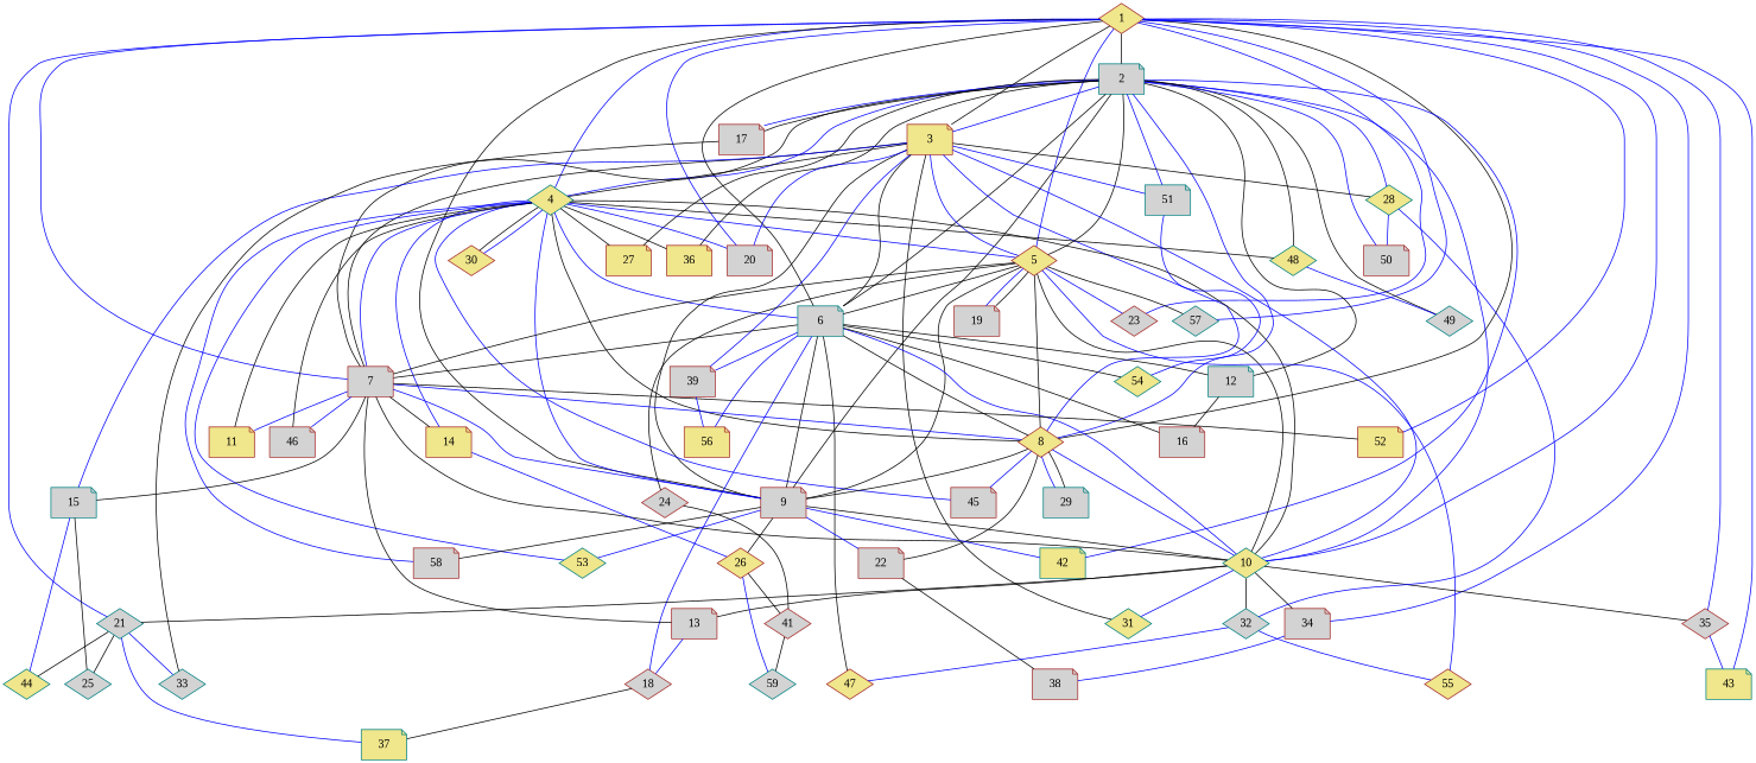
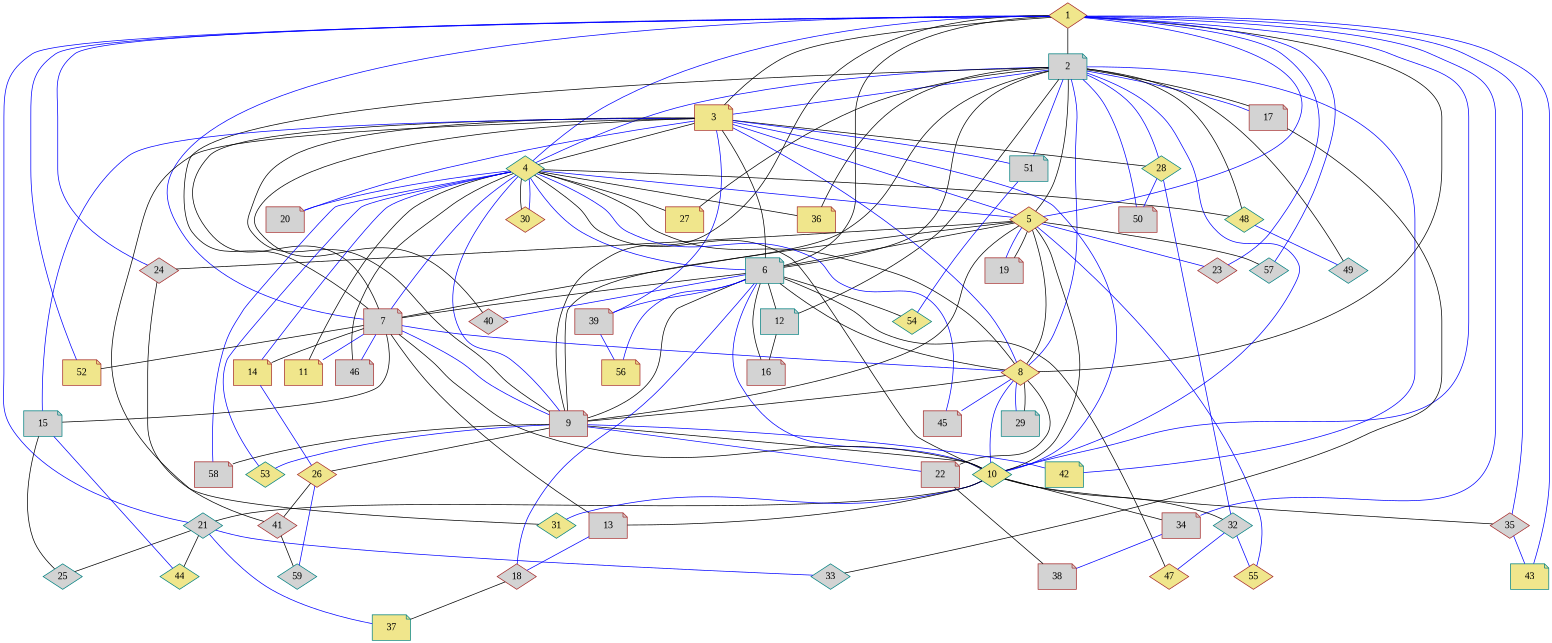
  graph {
    fontname="Liberation Serif"
    node [color=brown fillcolor=lightgrey fontname="Liberation Serif" shape=note style=filled]
    edge [color=blue fontname="Liberation Serif"]
    1 [fillcolor=khaki shape=diamond]
    2 [color=teal]
    3 [fillcolor=khaki]
    4 [color=teal fillcolor=khaki shape=diamond]
    5 [fillcolor=khaki shape=diamond]
    6 [color=teal]
    7
    8 [fillcolor=khaki shape=diamond]
    9
    10 [color=teal fillcolor=khaki shape=diamond]
    21 [color=teal shape=diamond]
    23 [shape=diamond]
    24 [shape=diamond]
    34
    35 [shape=diamond]
    43 [color=teal fillcolor=khaki]
    52 [fillcolor=khaki]
    57 [color=teal shape=diamond]
    12 [color=teal]
    17
    27 [fillcolor=khaki]
    28 [color=teal fillcolor=khaki shape=diamond]
    36 [fillcolor=khaki]
    42 [color=teal fillcolor=khaki]
    48 [color=teal fillcolor=khaki shape=diamond]
    49 [color=teal shape=diamond]
    50
    51 [color=teal]
    15 [color=teal]
    20
    31 [color=teal fillcolor=khaki shape=diamond]
    39
+   40 [shape=diamond]
    11 [fillcolor=khaki]
    14 [fillcolor=khaki]
    30 [fillcolor=khaki shape=diamond]
    45
    46
    53 [color=teal fillcolor=khaki shape=diamond]
    58
    19
    55 [fillcolor=khaki shape=diamond]
    16
    18 [shape=diamond]
    47 [fillcolor=khaki shape=diamond]
    54 [color=teal fillcolor=khaki shape=diamond]
    56 [fillcolor=khaki]
    13
    22
    29 [color=teal]
    26 [fillcolor=khaki shape=diamond]
    32 [color=teal shape=diamond]
    25 [color=teal shape=diamond]
    44 [color=teal fillcolor=khaki shape=diamond]
    33 [color=teal shape=diamond]
    37 [color=teal fillcolor=khaki]
    41 [shape=diamond]
    38
    59 [color=teal shape=diamond]
    1 -- 2 [color=black]
    1 -- 3 [color=black]
    1 -- 4
    1 -- 5
    1 -- 6 [color=black]
    1 -- 7
    1 -- 8 [color=black]
    1 -- 9 [color=black]
    1 -- 10
    1 -- 21
    1 -- 23
-   1 -- 20
+   1 -- 24
    1 -- 34
    1 -- 35
    1 -- 43
    1 -- 52
    1 -- 57
    2 -- 3
    2 -- 4
    2 -- 5 [color=black]
    2 -- 6 [color=black]
    2 -- 7 [color=black]
    2 -- 8
    2 -- 9 [color=black]
    2 -- 10
    2 -- 12 [color=black]
    2 -- 17
    2 -- 17 [color=black]
    2 -- 27 [color=black]
    2 -- 28
    2 -- 36 [color=black]
    2 -- 42
    2 -- 48 [color=black]
    2 -- 49 [color=black]
    2 -- 50
    2 -- 51
    3 -- 4 [color=black]
    3 -- 5
    3 -- 6 [color=black]
    3 -- 7 [color=black]
    3 -- 8
    3 -- 9 [color=black]
    3 -- 10
    3 -- 28 [color=black]
    3 -- 51
    3 -- 15
    3 -- 20
    3 -- 31 [color=black]
    3 -- 39
+   3 -- 40 [color=black]
    4 -- 5
    4 -- 6
    4 -- 7
    4 -- 8 [color=black]
    4 -- 9
    4 -- 10 [color=black]
    4 -- 27 [color=black]
    4 -- 36 [color=black]
    4 -- 48 [color=black]
    4 -- 20
    4 -- 11 [color=black]
    4 -- 14
    4 -- 30 [color=black]
    4 -- 30
    4 -- 45
    4 -- 46 [color=black]
    4 -- 53
    4 -- 58
    5 -- 6 [color=black]
    5 -- 7 [color=black]
    5 -- 8 [color=black]
    5 -- 9 [color=black]
    5 -- 10 [color=black]
    5 -- 23
    5 -- 24 [color=black]
    5 -- 57 [color=black]
    5 -- 19
    5 -- 19 [color=black]
    5 -- 55
    6 -- 7 [color=black]
    6 -- 8 [color=black]
    6 -- 9 [color=black]
    6 -- 10
    6 -- 12 [color=black]
    6 -- 39
+   6 -- 40
    6 -- 16 [color=black]
    6 -- 18
    6 -- 47 [color=black]
    6 -- 54 [color=black]
    6 -- 56
    7 -- 8
    7 -- 9
    7 -- 10 [color=black]
    7 -- 52 [color=black]
    7 -- 15 [color=black]
    7 -- 11
    7 -- 14 [color=black]
    7 -- 46
    7 -- 13 [color=black]
    8 -- 9 [color=black]
    8 -- 10
    8 -- 45
    8 -- 22 [color=black]
    8 -- 29
    8 -- 29 [color=black]
    9 -- 10 [color=black]
    9 -- 42
    9 -- 53
    9 -- 58 [color=black]
    9 -- 22
    9 -- 26 [color=black]
    10 -- 21 [color=black]
    10 -- 34 [color=black]
    10 -- 35 [color=black]
    10 -- 31
    10 -- 13 [color=black]
    10 -- 32 [color=black]
    21 -- 25 [color=black]
    21 -- 44 [color=black]
    21 -- 33
    21 -- 37
    24 -- 41 [color=black]
    34 -- 38
    35 -- 43
    12 -- 16 [color=black]
    17 -- 33 [color=black]
    28 -- 50
    28 -- 32
    48 -- 49
    51 -- 54
    15 -- 25 [color=black]
    15 -- 44
    39 -- 56
    14 -- 26
    18 -- 37 [color=black]
    13 -- 18
    22 -- 38 [color=black]
    26 -- 41 [color=black]
    26 -- 59
    32 -- 55
    32 -- 47
    41 -- 59 [color=black]
  }
